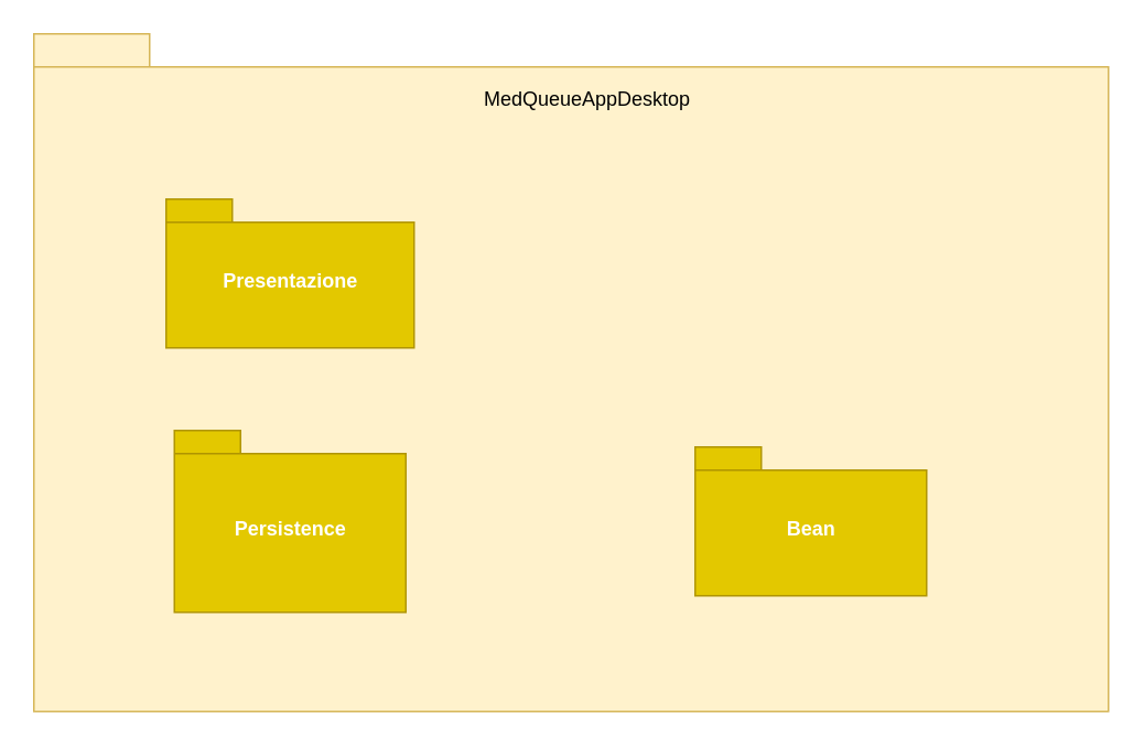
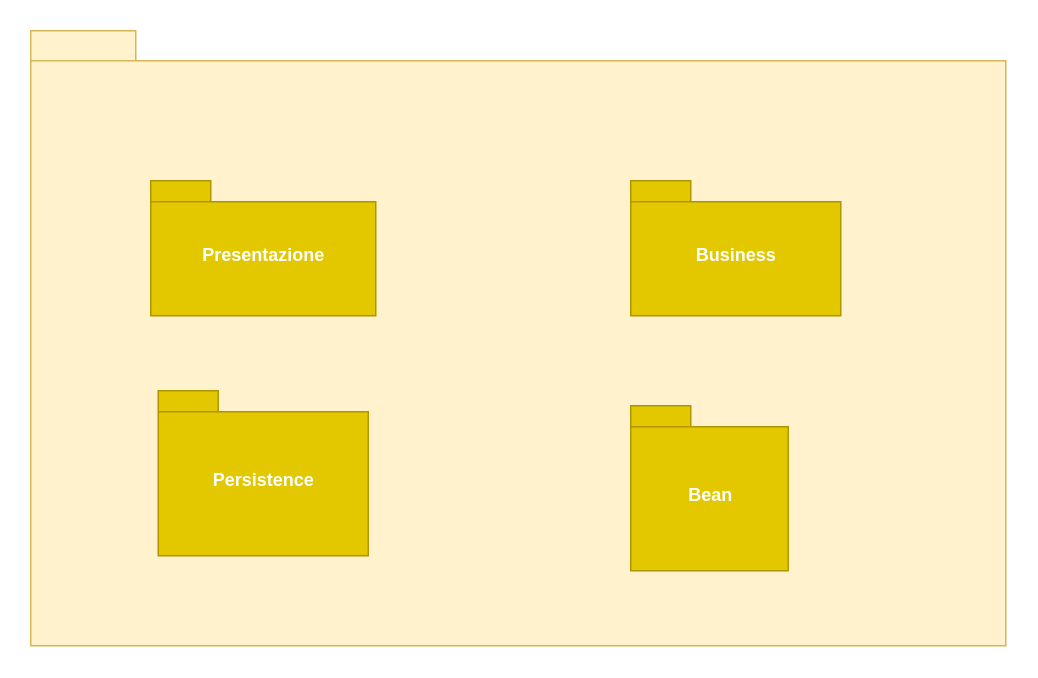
  <mxCell id="0" />
  <mxCell id="1" parent="0" />
  <mxCell id="2" value="" style="shape=folder;fontStyle=1;spacingTop=10;tabWidth=70;tabHeight=20;tabPosition=left;html=1;fillColor=#fff2cc;strokeColor=#d6b656;" vertex="1" parent="1"><mxGeometry x="20" y="20" width="650" height="410" as="geometry" /></mxCell>
- <mxCell id="3" value="MedQueueAppDesktop" style="text;html=1;strokeColor=none;fillColor=none;align=center;verticalAlign=middle;whiteSpace=wrap;rounded=0;" vertex="1" parent="1"><mxGeometry x="335" y="50" width="40" height="20" as="geometry" /></mxCell>
  <mxCell id="4" value="Presentazione" style="shape=folder;fontStyle=1;spacingTop=10;tabWidth=40;tabHeight=14;tabPosition=left;html=1;fillColor=#e3c800;strokeColor=#B09500;fontColor=#ffffff;" vertex="1" parent="1"><mxGeometry x="100" y="120" width="150" height="90" as="geometry" /></mxCell>
+ <mxCell id="5" value="Business" style="shape=folder;fontStyle=1;spacingTop=10;tabWidth=40;tabHeight=14;tabPosition=left;html=1;fillColor=#e3c800;strokeColor=#B09500;fontColor=#ffffff;" vertex="1" parent="1"><mxGeometry x="420" y="120" width="140" height="90" as="geometry" /></mxCell>
  <mxCell id="6" value="Persistence" style="shape=folder;fontStyle=1;spacingTop=10;tabWidth=40;tabHeight=14;tabPosition=left;html=1;fillColor=#e3c800;strokeColor=#B09500;fontColor=#ffffff;" vertex="1" parent="1"><mxGeometry x="105" y="260" width="140" height="110" as="geometry" /></mxCell>
- <mxCell id="7" value="Bean" style="shape=folder;fontStyle=1;spacingTop=10;tabWidth=40;tabHeight=14;tabPosition=left;html=1;fillColor=#e3c800;strokeColor=#B09500;fontColor=#ffffff;" vertex="1" parent="1"><mxGeometry x="420" y="270" width="140" height="90" as="geometry" /></mxCell>
+ <mxCell id="7" value="Bean" style="shape=folder;fontStyle=1;spacingTop=10;tabWidth=40;tabHeight=14;tabPosition=left;html=1;fillColor=#e3c800;strokeColor=#B09500;fontColor=#ffffff;" vertex="1" parent="1"><mxGeometry x="420" y="270" width="105" height="110" as="geometry" /></mxCell>
